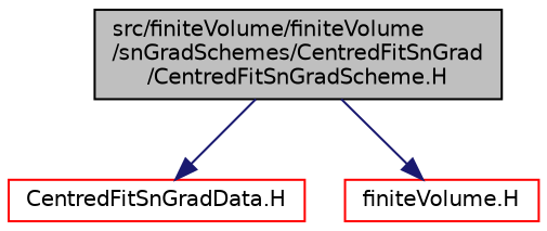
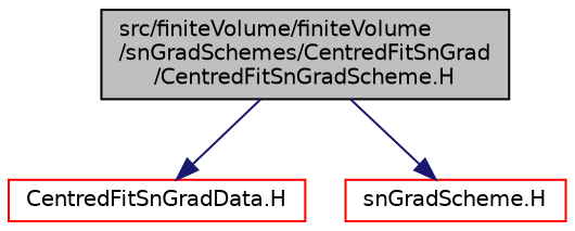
  digraph {
    node [color=red fontname=Helvetica fontsize=10 shape=record]
    edge [color=midnightblue fontname=Helvetica fontsize=10 labelfontname=Helvetica labelfontsize=10 style=solid]
    n1 [color=black fillcolor=grey75 fontcolor=black height=0.2 label="src/finiteVolume/finiteVolume\l/snGradSchemes/CentredFitSnGrad\l/CentredFitSnGradScheme.H" style=filled width=0.4]
    n2 [height=0.2 label="CentredFitSnGradData.H" width=0.4]
-   n3 [height=0.2 label="finiteVolume.H" width=0.4]
+   n3 [height=0.2 label="snGradScheme.H" width=0.4]
    n1 -> n2
    n1 -> n3
  }
